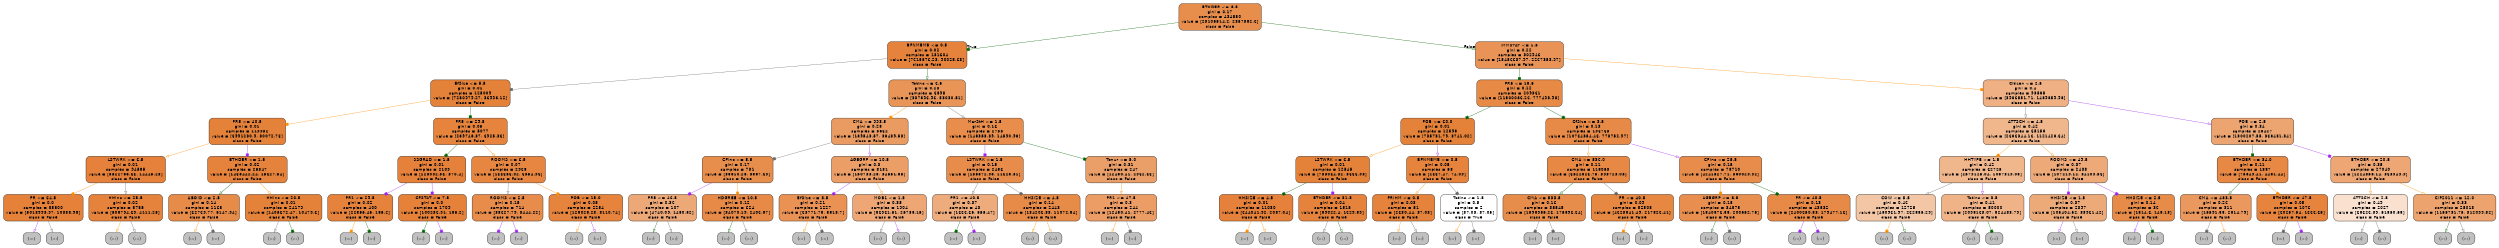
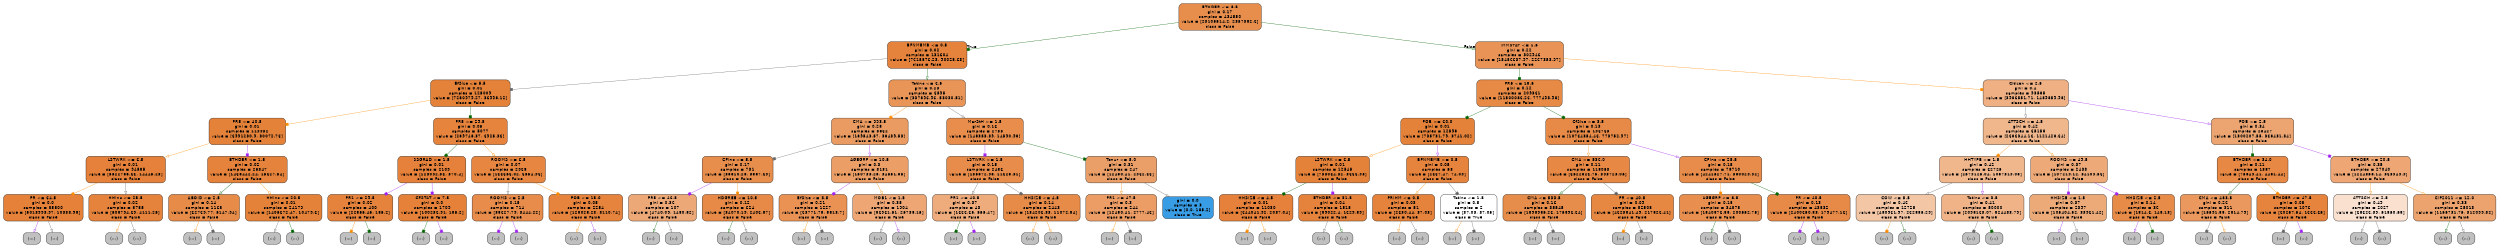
  digraph {
    node [color=black fillcolor="#C0C0C0" fontname=helvetica shape=box style="filled, rounded"]
    edge [fontname=helvetica color=gray40 arrowhead=box]
    n1 [fillcolor="#e88e4d" label="ETHDER <= 8.5\ngini = 0.17\nsamples = 434550\nvalue = [23105514.2, 2357382.6]\nclass = False"]
    n2 [fillcolor="#e5823b" label="BFNMEMB <= 0.5\ngini = 0.02\nsamples = 131604\nvalue = [7618876.23, 90028.63]\nclass = False"]
    n3 [fillcolor="#e99356" label="IMMSTAT <= 1.5\ngini = 0.22\nsamples = 302946\nvalue = [15486637.97, 2267353.97]\nclass = False"]
    n4 [fillcolor="#e5823a" label="EfSize <= 5.5\ngini = 0.01\nsamples = 125009\nvalue = [7280979.27, 36998.12]\nclass = False"]
    n5 [fillcolor="#e99558" label="TotInc <= 6.5\ngini = 0.23\nsamples = 6595\nvalue = [337896.96, 53030.51]\nclass = False"]
    n6 [fillcolor="#e5823a" label="PR5 <= 40.5\ngini = 0.01\nsamples = 119932\nvalue = [6991230.9, 30072.76]\nclass = False"]
    n7 [fillcolor="#e6843e" label="PR5 <= 29.5\ngini = 0.05\nsamples = 5077\nvalue = [289748.37, 6925.36]\nclass = False"]
    n8 [fillcolor="#e5813a" label="LSTWRK <= 6.5\ngini = 0.01\nsamples = 94585\nvalue = [5522788.66, 14445.23]\nclass = False"]
    n9 [fillcolor="#e5823b" label="ETHDER <= 1.5\ngini = 0.02\nsamples = 25347\nvalue = [1468442.24, 15627.54]\nclass = False"]
    n10 [fillcolor="#e58139" label="PR <= 64.5\ngini = 0.0\nsamples = 85800\nvalue = [5013993.97, 10333.98]\nclass = False"]
    n11 [fillcolor="#e5823b" label="HHInc <= 25.5\ngini = 0.02\nsamples = 8785\nvalue = [508794.69, 4111.25]\nclass = False"]
    n12 [label="(...)"]
    n13 [label="(...)"]
    n14 [label="(...)"]
    n15 [label="(...)"]
    n16 [fillcolor="#e78b49" label="ABOID <= 2.5\ngini = 0.14\nsamples = 1168\nvalue = [62769.77, 5147.94]\nclass = False"]
    n17 [fillcolor="#e5823a" label="HHInc <= 20.5\ngini = 0.01\nsamples = 24179\nvalue = [1405672.47, 10479.6]\nclass = False"]
    n18 [label="(...)"]
    n19 [label="(...)"]
    n20 [label="(...)"]
    n21 [label="(...)"]
    n22 [fillcolor="#e5813a" label="SSGRAD <= 1.5\ngini = 0.01\nsamples = 2109\nvalue = [123092.36, 370.4]\nclass = False"]
    n23 [fillcolor="#e68641" label="ROOMS <= 6.5\ngini = 0.07\nsamples = 2968\nvalue = [166656.02, 6554.96]\nclass = False"]
    n24 [fillcolor="#e5823b" label="PR1 <= 29.5\ngini = 0.02\nsamples = 400\nvalue = [22855.45, 185.2]\nclass = False"]
    n25 [fillcolor="#e58139" label="CFSTAT <= 7.5\ngini = 0.0\nsamples = 1709\nvalue = [100236.91, 185.2]\nclass = False"]
    n26 [label="(...)"]
    n27 [label="(...)"]
    n28 [label="(...)"]
    n29 [label="(...)"]
    n30 [fillcolor="#e78c4b" label="ROOMS <= 2.5\ngini = 0.15\nsamples = 714\nvalue = [38627.79, 3444.22]\nclass = False"]
    n31 [fillcolor="#e6843e" label="POB <= 15.0\ngini = 0.05\nsamples = 2254\nvalue = [128028.23, 3110.74]\nclass = False"]
    n32 [label="(...)"]
    n33 [label="(...)"]
    n34 [label="(...)"]
    n35 [label="(...)"]
    n36 [fillcolor="#ea9b61" label="CMA <= 993.5\ngini = 0.28\nsamples = 3862\nvalue = [189543.57, 38439.53]\nclass = False"]
    n37 [fillcolor="#e88d4c" label="MarStH <= 1.5\ngini = 0.16\nsamples = 2733\nvalue = [148353.39, 14590.98]\nclass = False"]
    n38 [fillcolor="#e88e4d" label="CFInc <= 5.5\ngini = 0.17\nsamples = 731\nvalue = [38810.28, 3887.69]\nclass = False"]
    n39 [fillcolor="#eb9e66" label="AGEGRP <= 10.5\ngini = 0.3\nsamples = 3131\nvalue = [150733.28, 34551.85]\nclass = False"]
    n40 [fillcolor="#eda877" label="PR5 <= 46.5\ngini = 0.36\nsamples = 107\nvalue = [4740.09, 1480.82]\nclass = False"]
    n41 [fillcolor="#e78a47" label="HDGREE <= 10.5\ngini = 0.12\nsamples = 624\nvalue = [34070.19, 2406.87]\nclass = False"]
    n42 [label="(...)"]
    n43 [label="(...)"]
    n44 [label="(...)"]
    n45 [label="(...)"]
    n46 [fillcolor="#e99254" label="EfSize <= 3.5\ngini = 0.21\nsamples = 1227\nvalue = [63771.78, 8813.7]\nclass = False"]
    n47 [fillcolor="#eda674" label="MOB1 <= 1.5\ngini = 0.35\nsamples = 1904\nvalue = [86961.51, 25738.15]\nclass = False"]
    n48 [label="(...)"]
    n49 [label="(...)"]
    n50 [label="(...)"]
    n51 [label="(...)"]
    n52 [fillcolor="#e78c4a" label="LSTWRK <= 1.5\ngini = 0.15\nsamples = 2486\nvalue = [135872.98, 11628.31]\nclass = False"]
    n53 [fillcolor="#eb9f68" label="Tenur <= 5.0\ngini = 0.31\nsamples = 247\nvalue = [12480.41, 2962.66]\nclass = False"]
    n54 [fillcolor="#eeab7b" label="PR1 <= 40.5\ngini = 0.37\nsamples = 43\nvalue = [1666.65, 555.47]\nclass = False"]
    n55 [fillcolor="#e78b49" label="HHSIZE <= 4.5\ngini = 0.14\nsamples = 2443\nvalue = [134206.33, 11072.84]\nclass = False"]
    n56 [label="(...)"]
    n57 [label="(...)"]
    n58 [label="(...)"]
    n59 [label="(...)"]
    n60 [fillcolor="#eb9d65" label="PR1 <= 47.5\ngini = 0.3\nsamples = 244\nvalue = [12480.41, 2777.46]\nclass = False"]
+   n61 [fillcolor="#399de5" label="gini = 0.0\nsamples = 3\nvalue = [0.0, 185.2]\nclass = True"]
    n62 [label="(...)"]
    n63 [label="(...)"]
    n64 [fillcolor="#e78a46" label="PR5 <= 18.5\ngini = 0.12\nsamples = 209361\nvalue = [11500086.26, 777493.98]\nclass = False"]
    n65 [fillcolor="#efb083" label="Citizen <= 2.5\ngini = 0.4\nsamples = 93585\nvalue = [3986551.71, 1489859.98]\nclass = False"]
    n66 [fillcolor="#e5823a" label="POB <= 60.0\ngini = 0.01\nsamples = 12598\nvalue = [735731.79, 3741.02]\nclass = False"]
    n67 [fillcolor="#e78a47" label="CfSize <= 3.5\ngini = 0.13\nsamples = 196763\nvalue = [10764354.46, 773752.97]\nclass = False"]
    n68 [fillcolor="#e5823a" label="LSTWRK <= 6.5\ngini = 0.01\nsamples = 12545\nvalue = [733064.32, 3666.93]\nclass = False"]
    n69 [fillcolor="#e6843e" label="BFNMEMB <= 0.5\ngini = 0.05\nsamples = 53\nvalue = [2667.47, 74.09]\nclass = False"]
    n70 [fillcolor="#e5813a" label="HHSIZE <= 4.5\ngini = 0.01\nsamples = 11030\nvalue = [644041.92, 2037.04]\nclass = False"]
    n71 [fillcolor="#e5833d" label="ETHDER <= 31.5\ngini = 0.04\nsamples = 1515\nvalue = [89022.4, 1629.89]\nclass = False"]
    n72 [label="(...)"]
    n73 [label="(...)"]
    n74 [label="(...)"]
    n75 [label="(...)"]
    n76 [fillcolor="#e5833c" label="PRIHM <= 0.5\ngini = 0.03\nsamples = 51\nvalue = [2630.44, 37.03]\nclass = False"]
    n77 [fillcolor="#ffffff" label="TotInc <= 1.5\ngini = 0.5\nsamples = 2\nvalue = [37.03, 37.05]\nclass = True"]
    n78 [label="(...)"]
    n79 [label="(...)"]
    n80 [label="(...)"]
    n81 [label="(...)"]
    n82 [fillcolor="#e78945" label="CMA <= 536.0\ngini = 0.11\nsamples = 118053\nvalue = [6522826.75, 393723.05]\nclass = False"]
    n83 [fillcolor="#e78c4b" label="CFInc <= 25.5\ngini = 0.15\nsamples = 78710\nvalue = [4241527.71, 380029.92]\nclass = False"]
    n84 [fillcolor="#e78d4b" label="CMA <= 533.5\ngini = 0.16\nsamples = 35545\nvalue = [1898985.26, 175896.64]\nclass = False"]
    n85 [fillcolor="#e68742" label="PR <= 40.5\ngini = 0.09\nsamples = 82508\nvalue = [4623841.49, 217826.41]\nclass = False"]
    n86 [label="(...)"]
    n87 [label="(...)"]
    n88 [label="(...)"]
    n89 [label="(...)"]
    n90 [fillcolor="#e88f4f" label="AGEGRP <= 8.5\ngini = 0.18\nsamples = 34878\nvalue = [1840876.88, 200552.75]\nclass = False"]
    n91 [fillcolor="#e78a48" label="PR <= 40.5\ngini = 0.13\nsamples = 43832\nvalue = [2400650.83, 179477.16]\nclass = False"]
    n92 [label="(...)"]
    n93 [label="(...)"]
    n94 [label="(...)"]
    n95 [label="(...)"]
    n96 [fillcolor="#f0b68c" label="ATTSCH <= 4.5\ngini = 0.42\nsamples = 65158\nvalue = [2686344.16, 1121428.64]\nclass = False"]
    n97 [fillcolor="#eca571" label="POB <= 2.5\ngini = 0.34\nsamples = 28427\nvalue = [1300207.55, 368431.34]\nclass = False"]
    n98 [fillcolor="#f0b68c" label="HHTYPE <= 1.5\ngini = 0.42\nsamples = 62725\nvalue = [2579125.04, 1087319.08]\nclass = False"]
    n99 [fillcolor="#eda978" label="ROOMS <= 49.5\ngini = 0.37\nsamples = 2433\nvalue = [107219.12, 34109.56]\nclass = False"]
    n100 [fillcolor="#f3c6a5" label="COW <= 5.5\ngini = 0.46\nsamples = 12725\nvalue = [480961.97, 262885.29]\nclass = False"]
    n101 [fillcolor="#efb387" label="TotInc <= 3.5\ngini = 0.41\nsamples = 50000\nvalue = [2098163.07, 824433.79]\nclass = False"]
    n102 [label="(...)"]
    n103 [label="(...)"]
    n104 [label="(...)"]
    n105 [label="(...)"]
    n106 [fillcolor="#edaa79" label="HHSIZE <= 1.5\ngini = 0.37\nsamples = 2397\nvalue = [105404.52, 33961.42]\nclass = False"]
    n107 [fillcolor="#e78b49" label="HHSIZE <= 2.5\ngini = 0.14\nsamples = 36\nvalue = [1814.6, 148.13]\nclass = False"]
    n108 [label="(...)"]
    n109 [label="(...)"]
    n110 [label="(...)"]
    n111 [label="(...)"]
    n112 [fillcolor="#e78845" label="ETHDER <= 34.0\ngini = 0.11\nsamples = 1387\nvalue = [75849.41, 4481.44]\nclass = False"]
    n113 [fillcolor="#eda674" label="ETHDER <= 20.5\ngini = 0.35\nsamples = 27040\nvalue = [1224358.14, 363949.9]\nclass = False"]
    n114 [fillcolor="#ea985d" label="CMA <= 483.5\ngini = 0.26\nsamples = 311\nvalue = [15591.88, 2814.79]\nclass = False"]
    n115 [fillcolor="#e6843e" label="ETHDER <= 47.5\ngini = 0.05\nsamples = 1076\nvalue = [60257.54, 1666.65]\nclass = False"]
    n116 [label="(...)"]
    n117 [label="(...)"]
    n118 [label="(...)"]
    n119 [label="(...)"]
    n120 [fillcolor="#f9e0cf" label="ATTSCH <= 2.5\ngini = 0.49\nsamples = 2027\nvalue = [68626.39, 51850.58]\nclass = False"]
    n121 [fillcolor="#eca36e" label="CIP2011 <= 12.0\ngini = 0.33\nsamples = 25013\nvalue = [1155731.75, 312099.32]\nclass = False"]
    n122 [label="(...)"]
    n123 [label="(...)"]
    n124 [label="(...)"]
    n125 [label="(...)"]
    n1 -> n2 [headlabel=True labelangle=45 labeldistance=2.5 color=darkgreen]
    n1 -> n3 [headlabel=False labelangle=-45 labeldistance=2.5 color=darkgreen arrowhead=onormal]
    n2 -> n4
    n2 -> n5 [color=darkgreen arrowhead=onormal]
    n3 -> n64 [color=darkgreen]
    n3 -> n65 [color=darkorange]
    n4 -> n6 [color=darkorange]
    n4 -> n7 [color=darkgreen]
    n5 -> n36 [color=darkorange]
    n5 -> n37 [arrowhead=onormal]
    n6 -> n8 [color=darkorange arrowhead=onormal]
    n6 -> n9 [color=purple]
    n7 -> n22 [color=darkgreen]
    n7 -> n23 [color=darkorange arrowhead=onormal]
    n8 -> n10 [color=darkorange]
    n8 -> n11 [arrowhead=onormal]
    n9 -> n16 [color=darkgreen arrowhead=onormal]
    n9 -> n17 [color=darkorange arrowhead=onormal]
    n10 -> n12 [color=purple arrowhead=onormal]
    n10 -> n13 [arrowhead=onormal]
    n11 -> n14 [color=darkorange arrowhead=onormal]
    n11 -> n15 [arrowhead=onormal]
    n16 -> n18 [color=darkorange arrowhead=onormal]
    n16 -> n19
    n17 -> n20 [arrowhead=onormal]
    n17 -> n21 [color=darkgreen]
    n22 -> n24 [color=purple]
    n22 -> n25 [color=purple]
    n23 -> n30 [arrowhead=onormal]
    n23 -> n31 [color=darkorange]
    n24 -> n26 [color=darkorange]
    n24 -> n27 [color=darkgreen]
    n25 -> n28 [color=darkgreen]
    n25 -> n29 [color=purple]
    n30 -> n32 [color=purple]
    n30 -> n33 [color=purple]
    n31 -> n34 [color=darkorange arrowhead=onormal]
    n31 -> n35 [color=purple arrowhead=onormal]
    n36 -> n38
    n36 -> n39 [color=purple arrowhead=onormal]
    n37 -> n52 [color=purple]
    n37 -> n53 [color=darkgreen]
    n38 -> n40 [color=purple]
    n38 -> n41 [color=darkorange]
    n39 -> n46 [color=purple]
    n39 -> n47 [color=darkorange arrowhead=onormal]
    n40 -> n42 [color=darkgreen arrowhead=onormal]
    n40 -> n43 [arrowhead=onormal]
    n41 -> n44 [color=darkgreen arrowhead=onormal]
    n41 -> n45 [arrowhead=onormal]
    n46 -> n48 [color=darkorange arrowhead=onormal]
    n46 -> n49
    n47 -> n50 [arrowhead=onormal]
    n47 -> n51 [color=purple arrowhead=onormal]
    n52 -> n54 [arrowhead=onormal]
    n52 -> n55
    n53 -> n60 [color=darkorange arrowhead=onormal]
+   n53 -> n61 [arrowhead=onormal]
    n54 -> n56 [color=darkgreen]
    n54 -> n57 [color=purple]
    n55 -> n58 [color=darkorange arrowhead=onormal]
    n55 -> n59 [color=darkorange arrowhead=onormal]
    n60 -> n62 [color=darkorange arrowhead=onormal]
    n60 -> n63
    n64 -> n66 [color=darkgreen]
    n64 -> n67 [color=darkgreen]
    n65 -> n96 [arrowhead=onormal]
    n65 -> n97 [color=purple arrowhead=onormal]
    n66 -> n68 [color=darkorange arrowhead=onormal]
    n66 -> n69 [color=purple arrowhead=onormal]
    n67 -> n82 [color=darkorange arrowhead=onormal]
    n67 -> n83 [color=purple arrowhead=onormal]
    n68 -> n70 [color=darkgreen]
    n68 -> n71 [color=purple]
    n69 -> n76 [color=darkorange arrowhead=onormal]
    n69 -> n77
    n70 -> n72 [color=darkorange]
    n70 -> n73 [color=darkorange arrowhead=onormal]
    n71 -> n74 [arrowhead=onormal]
    n71 -> n75 [color=darkgreen arrowhead=onormal]
    n76 -> n78 [color=darkorange arrowhead=onormal]
    n76 -> n79 [arrowhead=onormal]
    n77 -> n80 [color=darkorange arrowhead=onormal]
    n77 -> n81
    n82 -> n84 [color=darkgreen arrowhead=onormal]
    n82 -> n85
    n83 -> n90 [color=darkorange]
    n83 -> n91 [color=darkgreen]
    n84 -> n86
    n84 -> n87
    n85 -> n88 [color=darkorange]
    n85 -> n89
    n90 -> n92 [color=darkgreen arrowhead=onormal]
    n90 -> n93
    n91 -> n94 [color=purple]
    n91 -> n95 [color=purple]
    n96 -> n98 [color=darkorange]
    n96 -> n99 [color=darkorange arrowhead=onormal]
    n97 -> n112 [color=darkgreen]
    n97 -> n113 [color=purple]
    n98 -> n100 [arrowhead=onormal]
    n98 -> n101 [color=purple arrowhead=onormal]
    n99 -> n106 [color=purple]
    n99 -> n107 [color=purple]
    n100 -> n102 [color=darkorange]
    n100 -> n103 [color=darkgreen arrowhead=onormal]
    n101 -> n104
    n101 -> n105 [color=darkgreen]
    n106 -> n108 [color=purple arrowhead=onormal]
    n106 -> n109 [arrowhead=onormal]
    n107 -> n110 [color=purple arrowhead=onormal]
    n107 -> n111 [color=darkgreen]
    n112 -> n114 [color=darkgreen arrowhead=onormal]
    n112 -> n115 [color=darkorange]
    n113 -> n120 [color=darkorange arrowhead=onormal]
    n113 -> n121 [color=darkorange arrowhead=onormal]
    n114 -> n116
    n114 -> n117 [color=darkorange arrowhead=onormal]
    n115 -> n118
    n115 -> n119 [color=purple]
    n120 -> n122 [arrowhead=onormal]
    n120 -> n123
    n121 -> n124 [color=darkgreen arrowhead=onormal]
    n121 -> n125 [arrowhead=onormal]
  }
